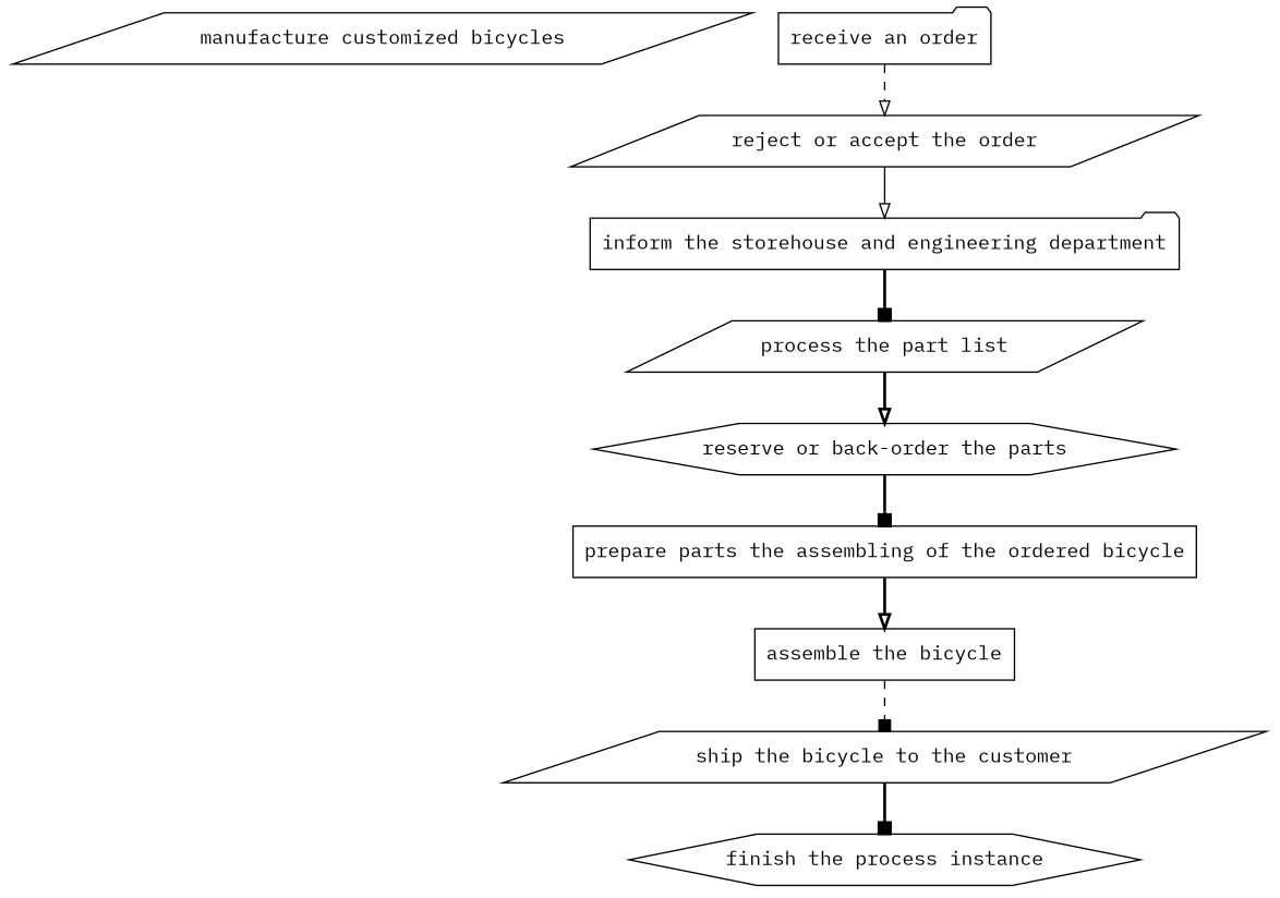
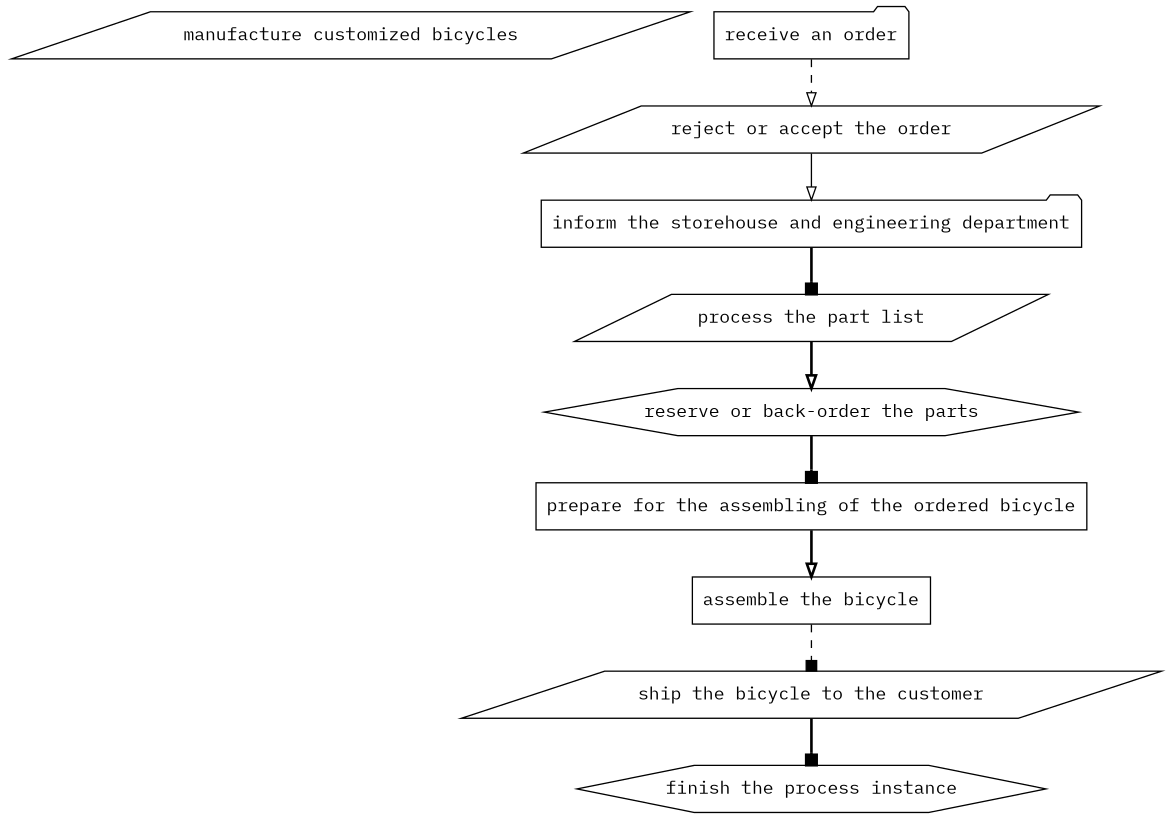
  strict digraph {
    fontname="IBM Plex Mono"
    node [fontname="IBM Plex Mono" shape=parallelogram]
    edge [arrowhead=onormal attrs="{'type': 'flow', 'label': 'flow'}" fontname="IBM Plex Mono" style=bold]
    "manufacture customized bicycles" [attrs="{'type': 'Activity', 'label': 'manufacture customized bicycles'}"]
    "receive an order" [attrs="{'type': 'Activity', 'label': 'receive an order'}" shape=folder]
    "reject or accept the order" [attrs="{'type': 'Activity', 'label': 'reject or accept the order'}"]
    "inform the storehouse and engineering department" [attrs="{'type': 'Activity', 'label': 'inform the storehouse and engineering department'}" shape=folder]
    "process the part list" [attrs="{'type': 'Activity', 'label': 'process the part list'}"]
    "reserve or back-order the parts" [attrs="{'type': 'Activity', 'label': 'reserve or back-order the parts'}" shape=hexagon]
-   "prepare for the assembling of the ordered bicycle" [attrs="{'type': 'Activity', 'label': 'prepare for the assembling of the ordered bicycle'}" shape=box label="prepare parts the assembling of the ordered bicycle"]
+   "prepare for the assembling of the ordered bicycle" [attrs="{'type': 'Activity', 'label': 'prepare for the assembling of the ordered bicycle'}" shape=box]
    "assemble the bicycle" [attrs="{'type': 'Activity', 'label': 'assemble the bicycle'}" shape=box]
    "ship the bicycle to the customer" [attrs="{'type': 'Activity', 'label': 'ship the bicycle to the customer'}"]
    "finish the process instance" [attrs="{'type': 'Activity', 'label': 'finish the process instance'}" shape=hexagon]
    "receive an order" -> "reject or accept the order" [style=dashed]
    "reject or accept the order" -> "inform the storehouse and engineering department" [style=solid]
    "inform the storehouse and engineering department" -> "process the part list" [arrowhead=box]
    "process the part list" -> "reserve or back-order the parts"
    "reserve or back-order the parts" -> "prepare for the assembling of the ordered bicycle" [arrowhead=box]
    "prepare for the assembling of the ordered bicycle" -> "assemble the bicycle"
    "assemble the bicycle" -> "ship the bicycle to the customer" [arrowhead=box style=dashed]
    "ship the bicycle to the customer" -> "finish the process instance" [arrowhead=box]
  }
